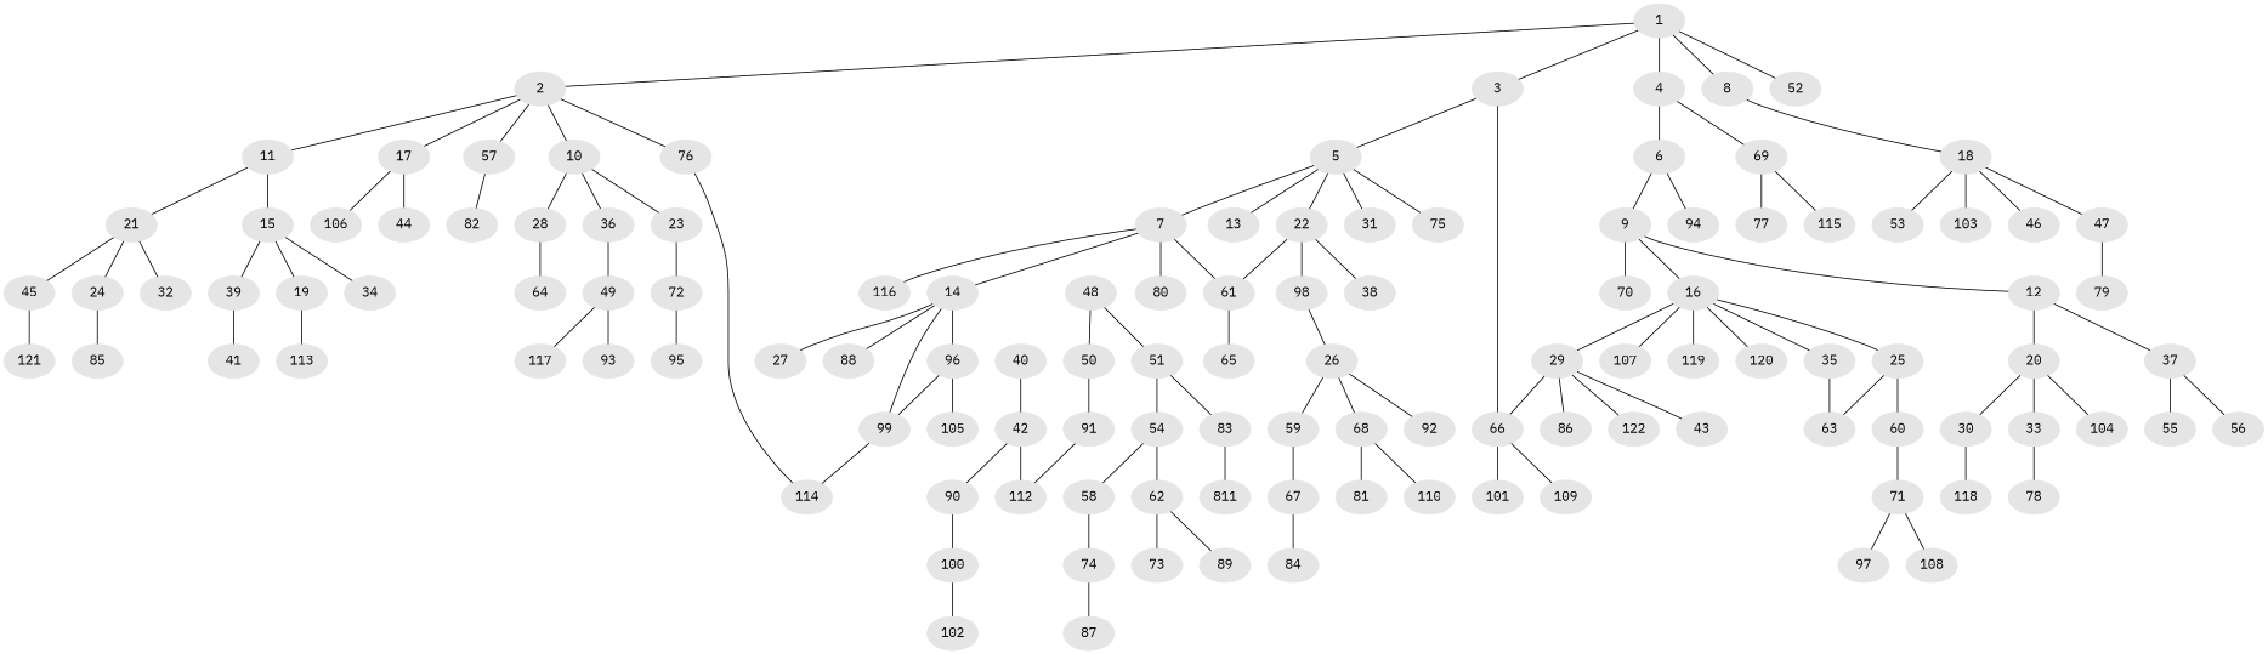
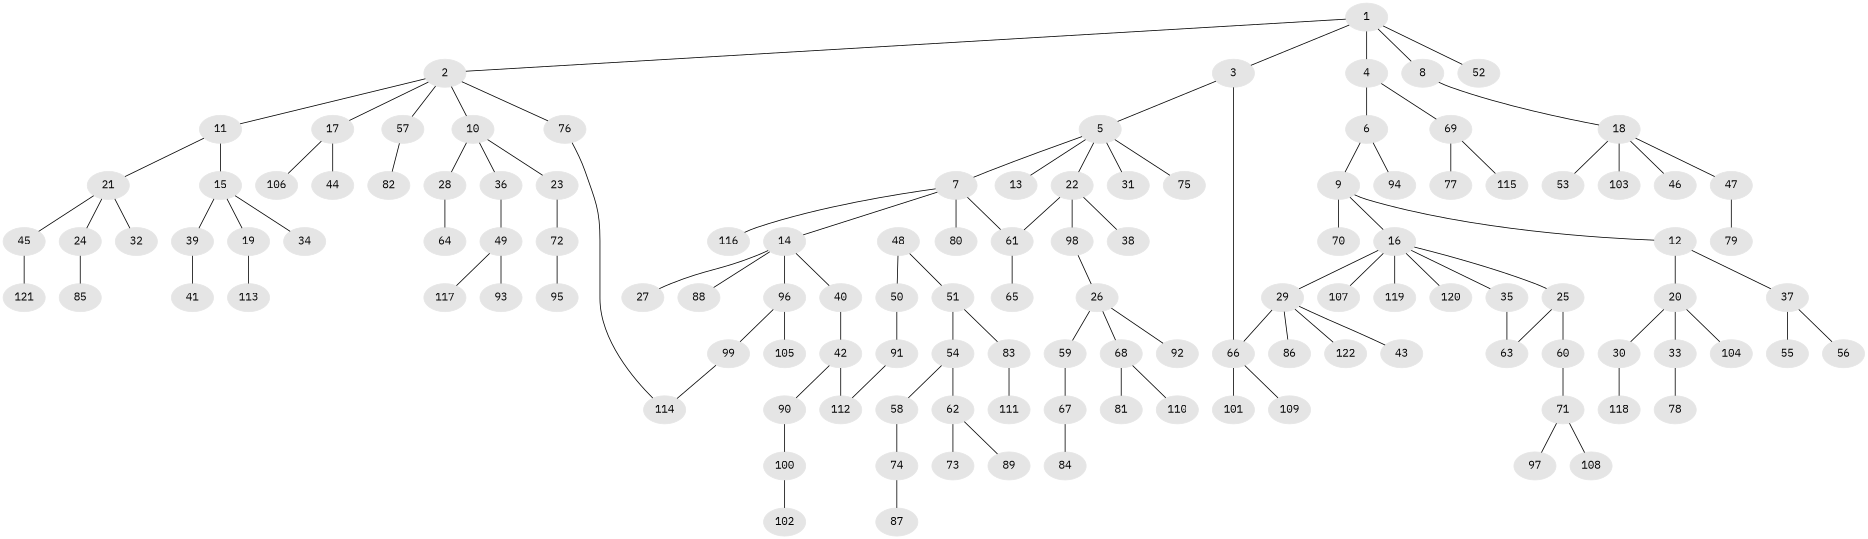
  graph {
    fontname="IBM Plex Mono"
    node [color=gray90 fontname="IBM Plex Mono" style=filled]
    edge [fontname="IBM Plex Mono"]
    1
    2
    3
    4
    8
    52
    10
    11
    17
    76
    57
    5
    66
    6
    69
    18
    23
    28
    36
    15
    21
    44
    106
    114
    7
    13
    22
    31
    75
    101
    109
    9
    94
    77
    115
    14
    61
    80
    116
    38
    98
    12
    16
    70
    27
    40
    88
    96
    65
    46
    47
    53
    103
    20
    37
    25
    29
    35
    107
    119
    120
    72
    64
    49
    82
    19
    34
    39
    24
    32
    45
    30
    33
    104
    55
    56
    26
    59
    68
    92
    42
    99
    105
    113
    41
    60
    63
    43
    86
    122
    79
    118
    78
    85
    121
    95
    71
    67
    81
    110
    48
    50
    51
    93
    117
    90
    112
    100
    91
    54
    83
    58
    62
-   111 [label=811]
+   111
    74
    73
    89
    87
    84
    97
    108
    102
    1 -- 2
    1 -- 3
    1 -- 4
    1 -- 8
    1 -- 52
    2 -- 10
    2 -- 11
    2 -- 17
    2 -- 76
    2 -- 57
    3 -- 5
    3 -- 66
    4 -- 6
    4 -- 69
    8 -- 18
    10 -- 23
    10 -- 28
    10 -- 36
    11 -- 15
    11 -- 21
    17 -- 44
    17 -- 106
    76 -- 114
    57 -- 82
    5 -- 7
    5 -- 13
    5 -- 22
    5 -- 31
    5 -- 75
    66 -- 101
    66 -- 109
    6 -- 9
    6 -- 94
    69 -- 77
    69 -- 115
    18 -- 46
    18 -- 47
    18 -- 53
    18 -- 103
    23 -- 72
    28 -- 64
    36 -- 49
    15 -- 19
    15 -- 34
    15 -- 39
    21 -- 24
    21 -- 32
    21 -- 45
    7 -- 14
    7 -- 61
    7 -- 80
    7 -- 116
    22 -- 61
    22 -- 38
    22 -- 98
    9 -- 12
    9 -- 16
    9 -- 70
    14 -- 27
-   14 -- 99
+   14 -- 40
    14 -- 88
    14 -- 96
    61 -- 65
    98 -- 26
    12 -- 20
    12 -- 37
    16 -- 25
    16 -- 29
    16 -- 35
    16 -- 107
    16 -- 119
    16 -- 120
    40 -- 42
    96 -- 99
    96 -- 105
    47 -- 79
    20 -- 30
    20 -- 33
    20 -- 104
    37 -- 55
    37 -- 56
    25 -- 60
    25 -- 63
    29 -- 66
    29 -- 43
    29 -- 86
    29 -- 122
    35 -- 63
    72 -- 95
    49 -- 93
    49 -- 117
    19 -- 113
    39 -- 41
    24 -- 85
    45 -- 121
    30 -- 118
    33 -- 78
    26 -- 59
    26 -- 68
    26 -- 92
    59 -- 67
    68 -- 81
    68 -- 110
    42 -- 90
    42 -- 112
    99 -- 114
    60 -- 71
    71 -- 97
    71 -- 108
    67 -- 84
    48 -- 50
    48 -- 51
    50 -- 91
    51 -- 54
    51 -- 83
    90 -- 100
    100 -- 102
    91 -- 112
    54 -- 58
    54 -- 62
    83 -- 111
    58 -- 74
    62 -- 73
    62 -- 89
    74 -- 87
  }
